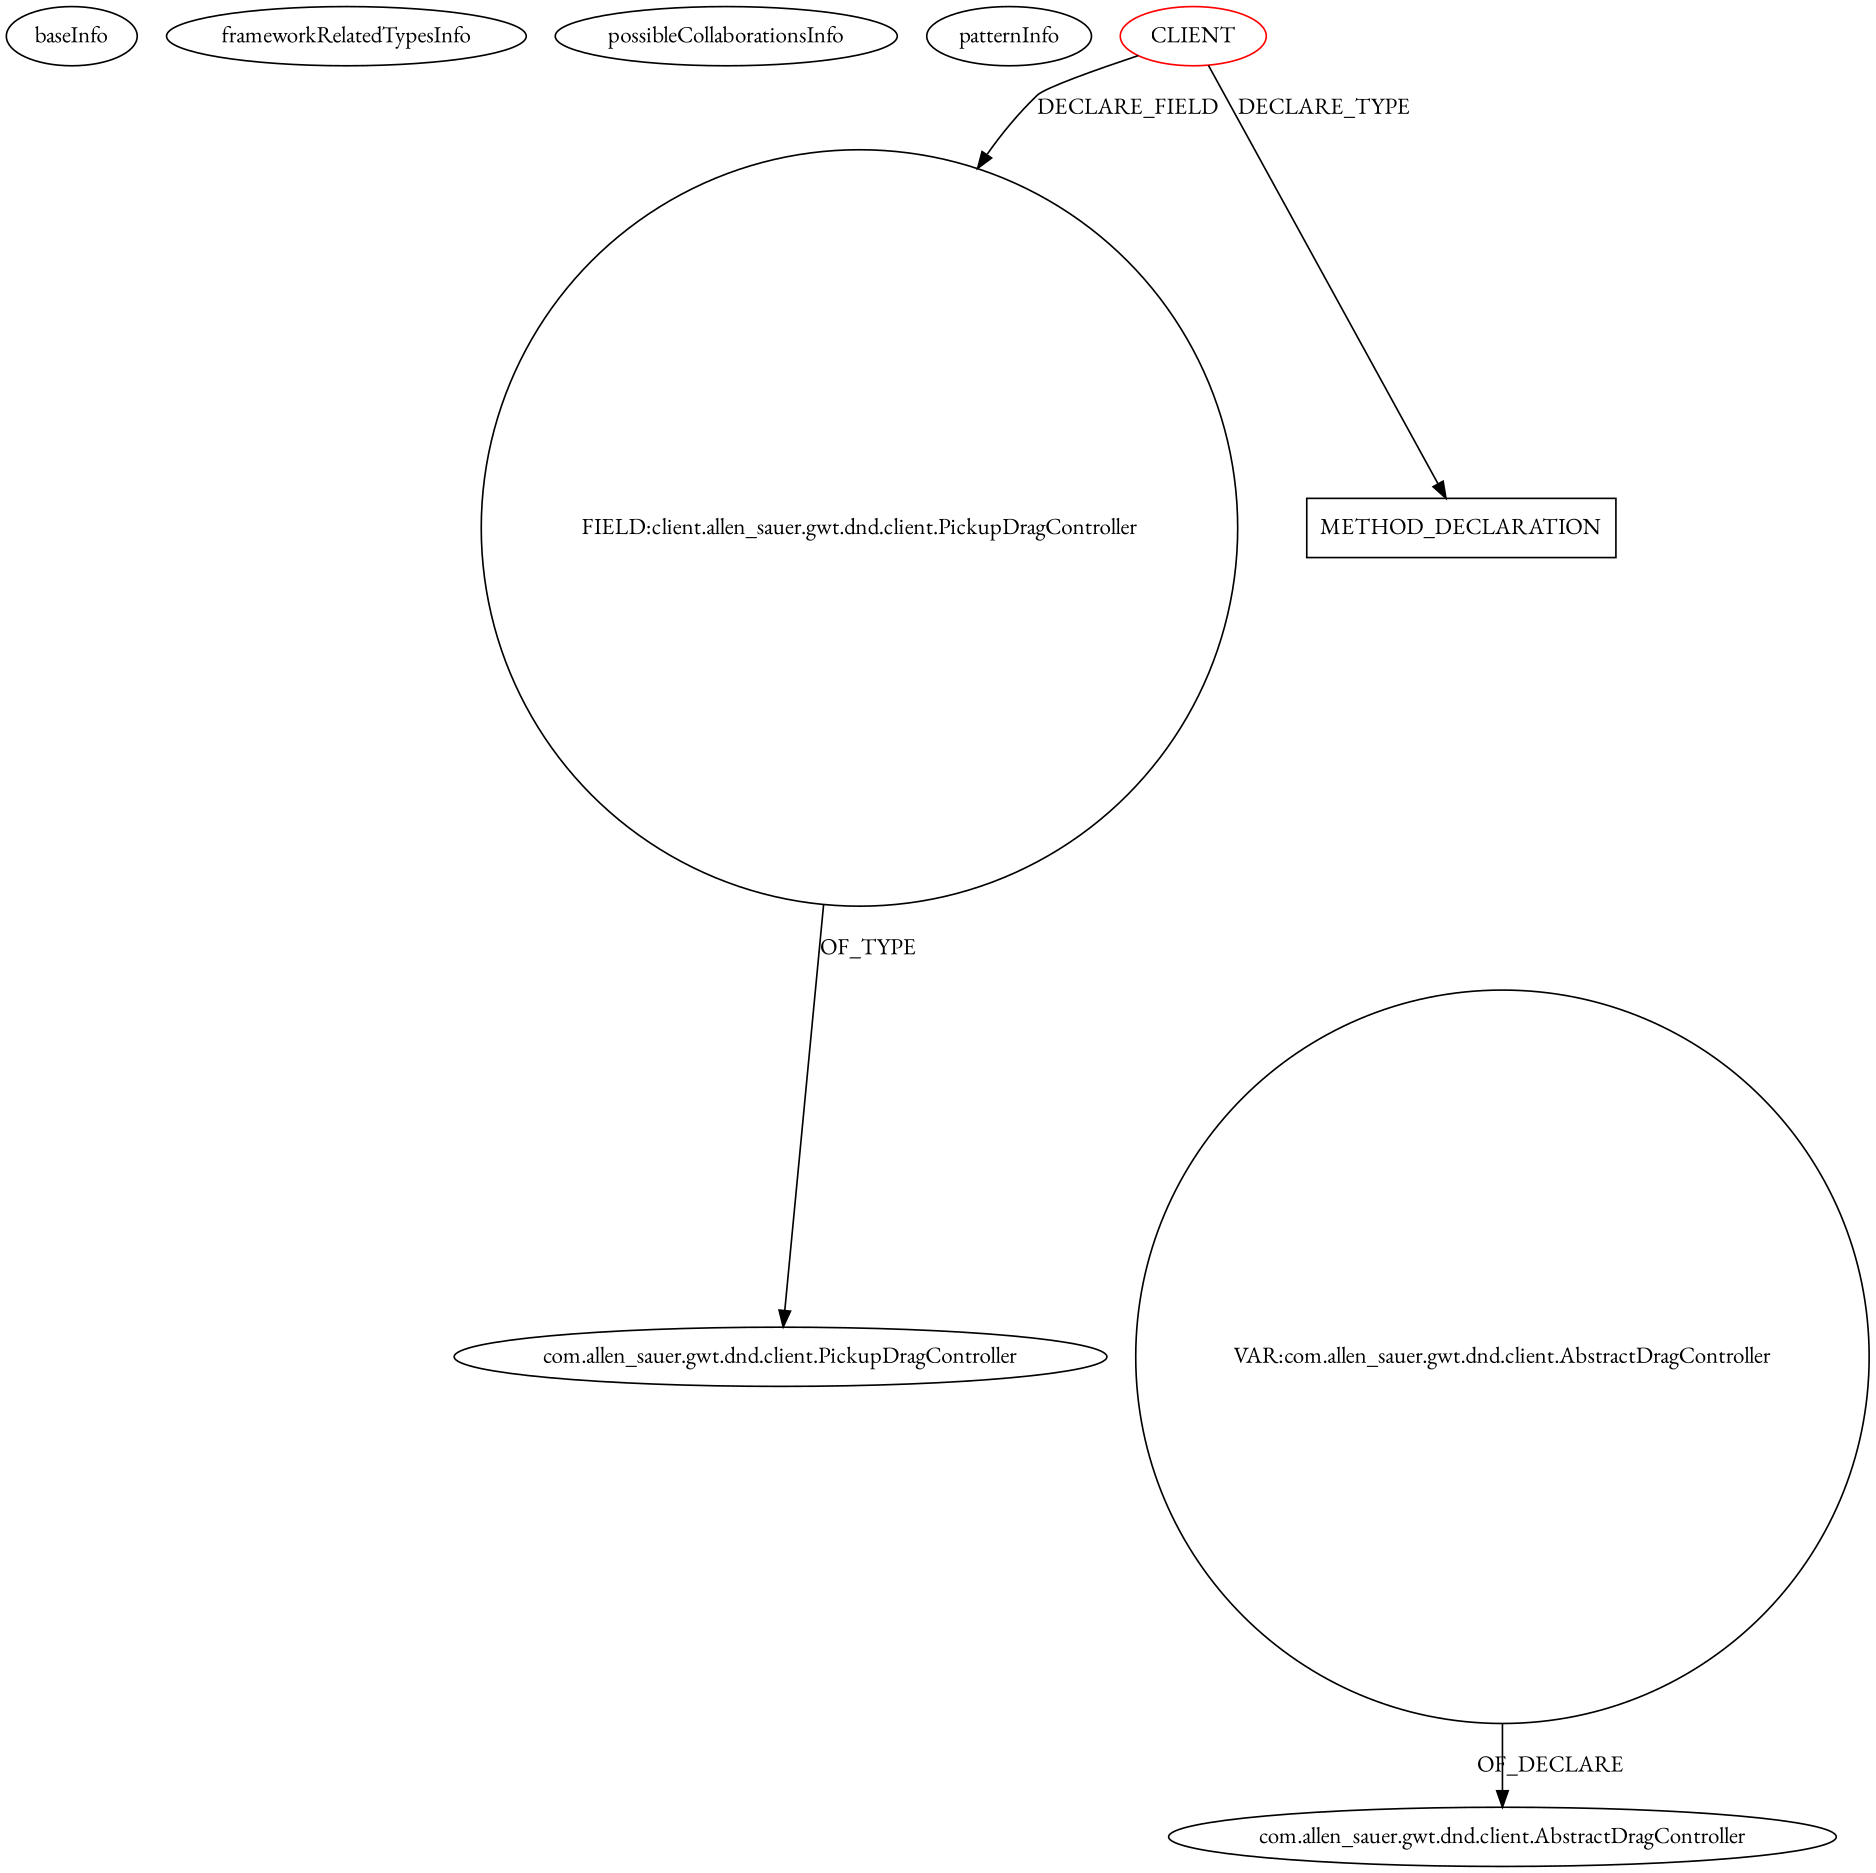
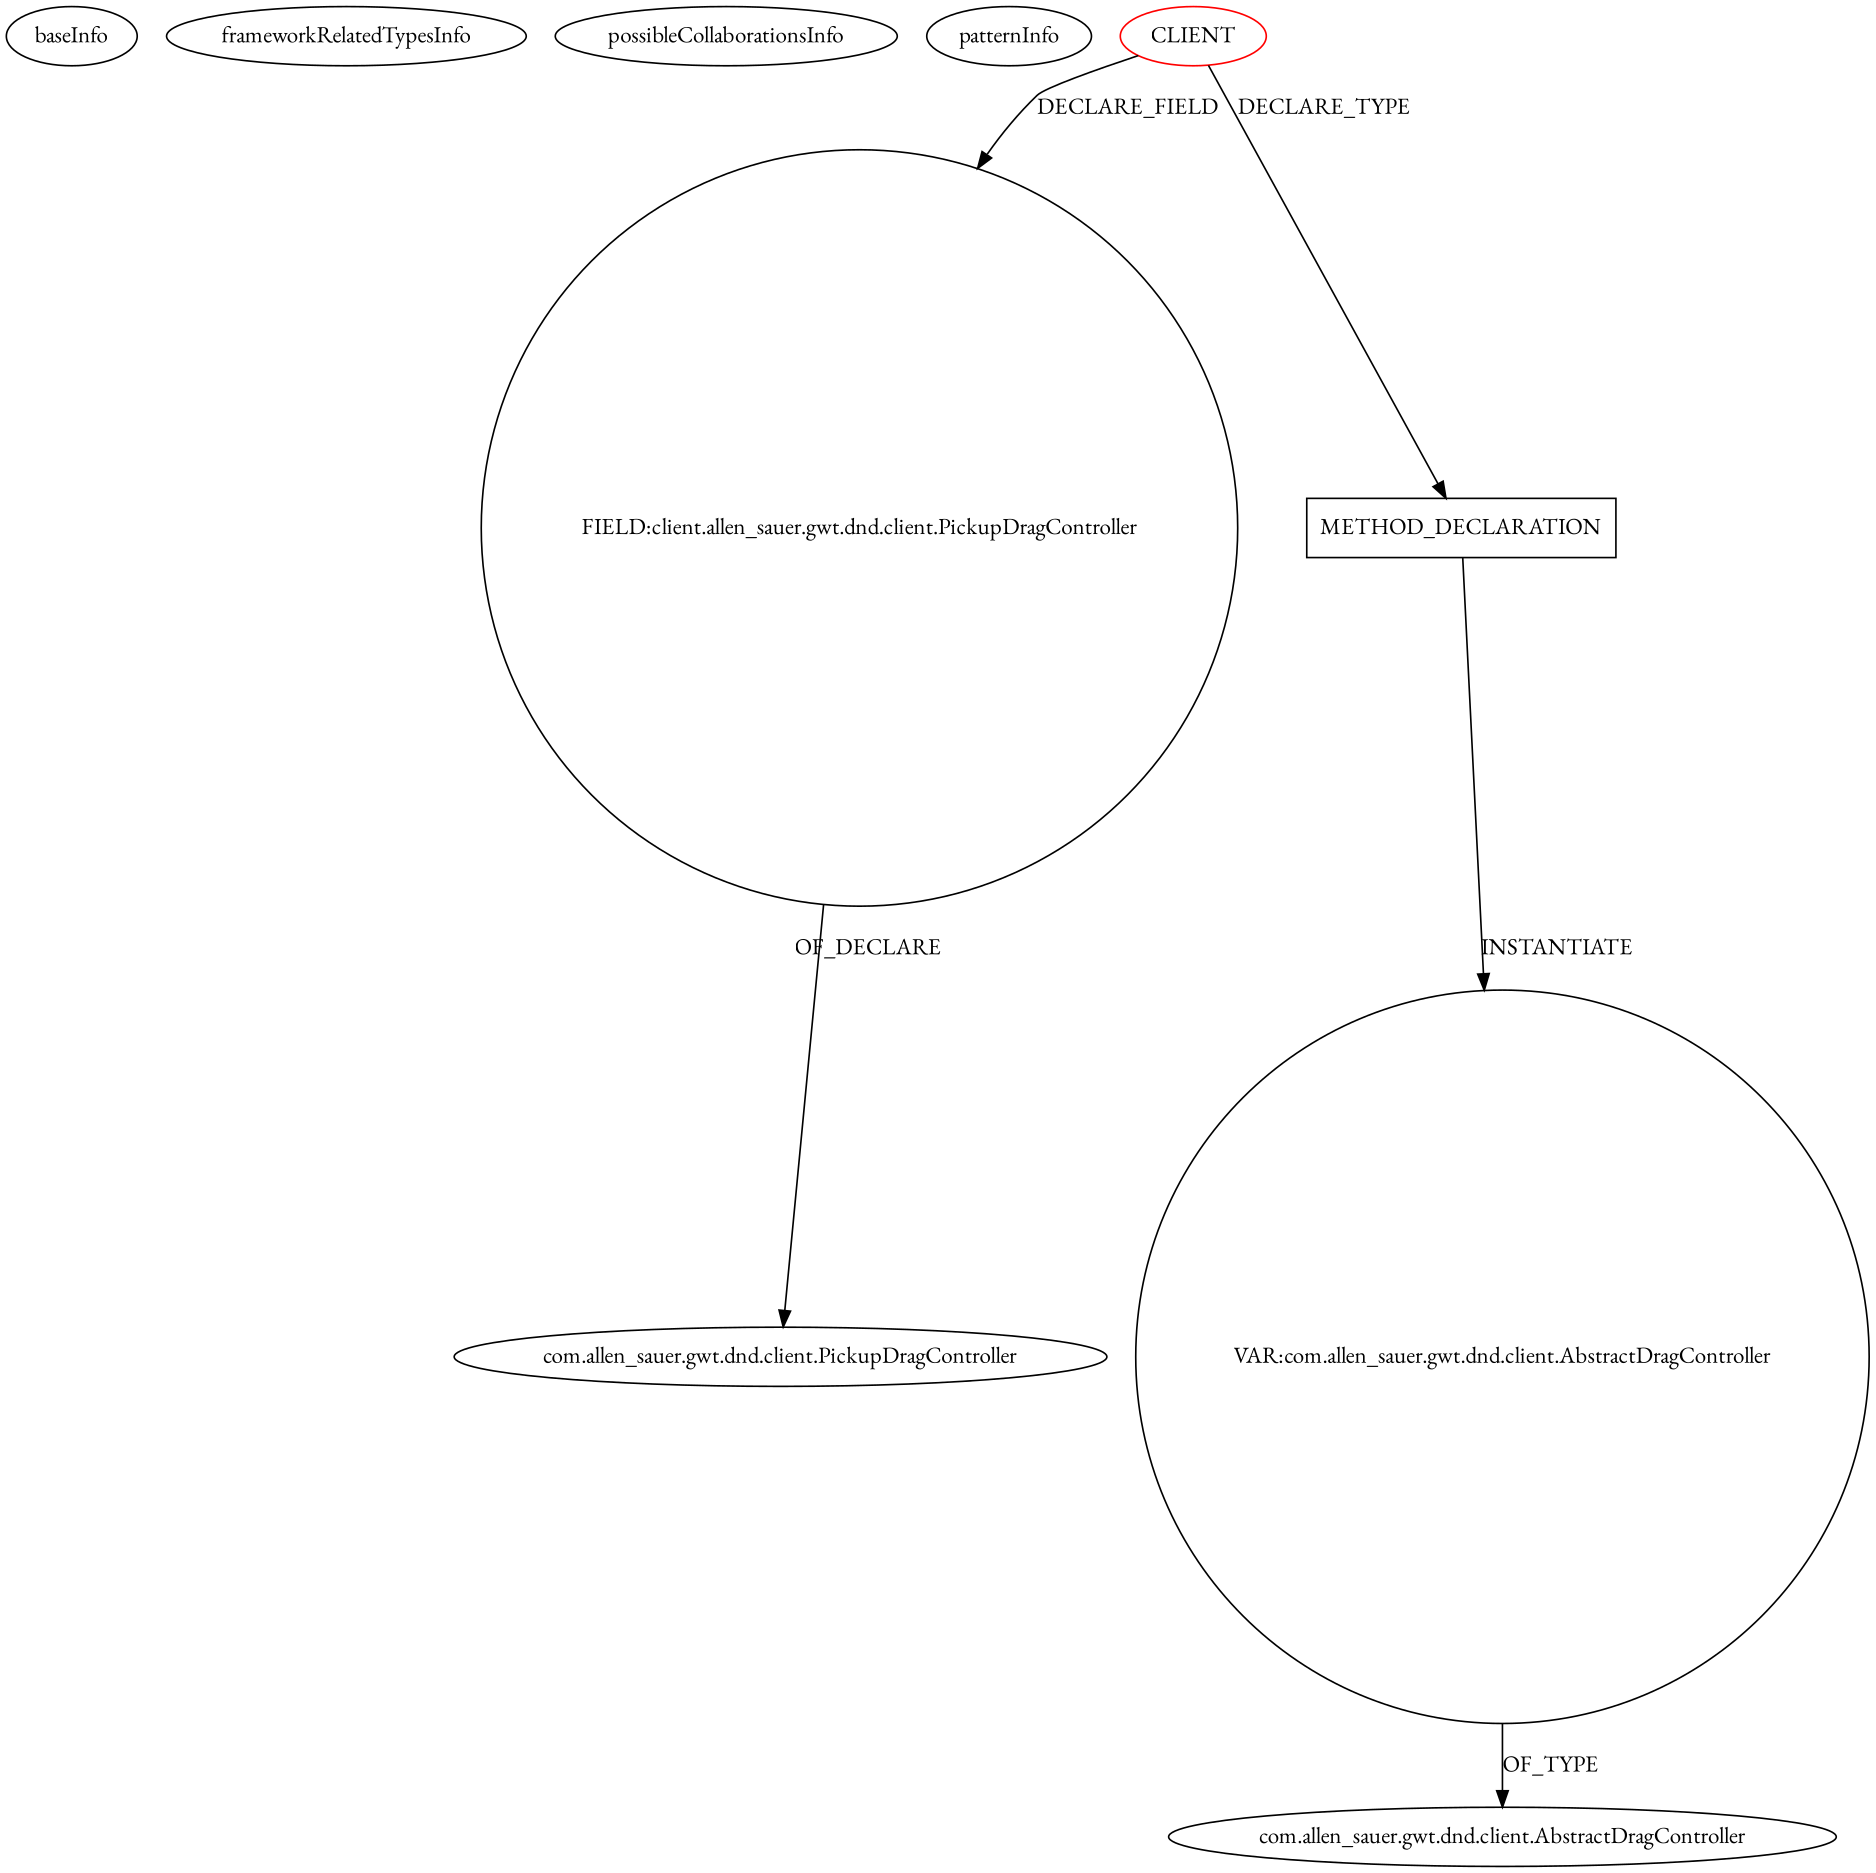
  digraph {
    fontname="EB Garamond"
    node [fontname="EB Garamond" isFrameworkType=false]
    edge [fontname="EB Garamond"]
    baseInfo [category=pattern graphId=2150 isAnonymous=false possibleRelation=false isFrameworkType=""]
    frameworkRelatedTypesInfo [isFrameworkType=""]
    possibleCollaborationsInfo [isFrameworkType=""]
    patternInfo [frequency=2.0 patternRootClient=0 isFrameworkType=""]
    n5 [label="FIELD:client.allen_sauer.gwt.dnd.client.PickupDragController" shape=circle vertexType=FIELD_DECLARATION]
    n6 [label="com.allen_sauer.gwt.dnd.client.PickupDragController" vertexType=FRAMEWORK_CLASS_TYPE]
    n7 [color=red label=CLIENT vertexType=ROOT_CLIENT_CLASS_DECLARATION]
    n8 [label=METHOD_DECLARATION shape=box vertexType=CLIENT_METHOD_DECLARATION]
    n9 [label="VAR:com.allen_sauer.gwt.dnd.client.AbstractDragController" shape=circle vertexType=VARIABLE_EXPRESION]
    n10 [label="com.allen_sauer.gwt.dnd.client.AbstractDragController" vertexType=FRAMEWORK_CLASS_TYPE]
-   n5 -> n6 [label=OF_TYPE]
+   n5 -> n6 [label=OF_DECLARE]
    n7 -> n5 [label=DECLARE_FIELD]
    n7 -> n8 [label=DECLARE_TYPE]
-   n9 -> n10 [label=OF_DECLARE]
+   n8 -> n9 [label=INSTANTIATE]
+   n9 -> n10 [label=OF_TYPE]
  }
